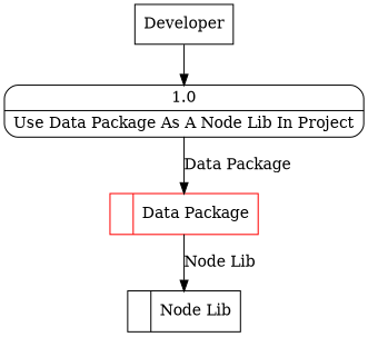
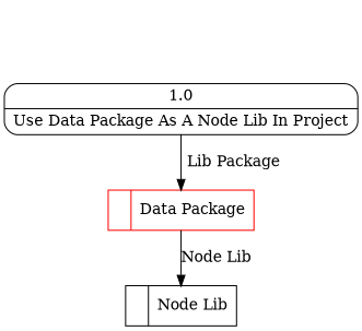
  digraph {
    node [shape=record]
    n1 [label="<f0>  |<f1> Node Lib "]
    n2 [color=red label="<f0>  |<f1> Data Package "]
-   n3 [label=Developer shape=box]
    n4 [label="{<f0> 1.0|<f1> Use Data Package As A Node Lib In Project }" shape=Mrecord]
    n2 -> n1 [label="Node Lib"]
-   n3 -> n4
-   n4 -> n2 [label="Data Package"]
+   n4 -> n2 [label="Lib Package"]
  }
